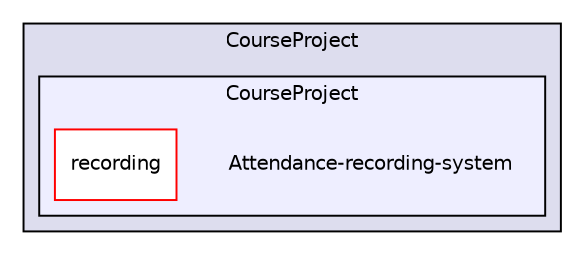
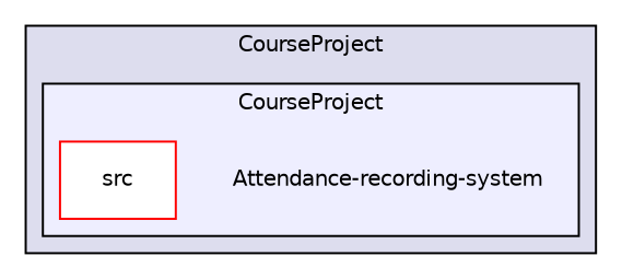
  digraph {
    compound=true
    node [fontname=Helvetica fontsize=10]
    n1 [label="Attendance-recording-system" shape=plaintext]
-   n2 [color=red fillcolor=white label=recording shape=box style=filled]
+   n2 [color=red fillcolor=white label=src shape=box style=filled]
    subgraph cluster_1 {
      bgcolor="#ddddee"
      fontname=Helvetica
      fontsize=10
      label=CourseProject
      pencolor=black
      subgraph cluster_2 {
        bgcolor="#eeeeff"
        fontname=Helvetica
        fontsize=10
        pencolor=black
        n1
        n2
      }
    }
  }
